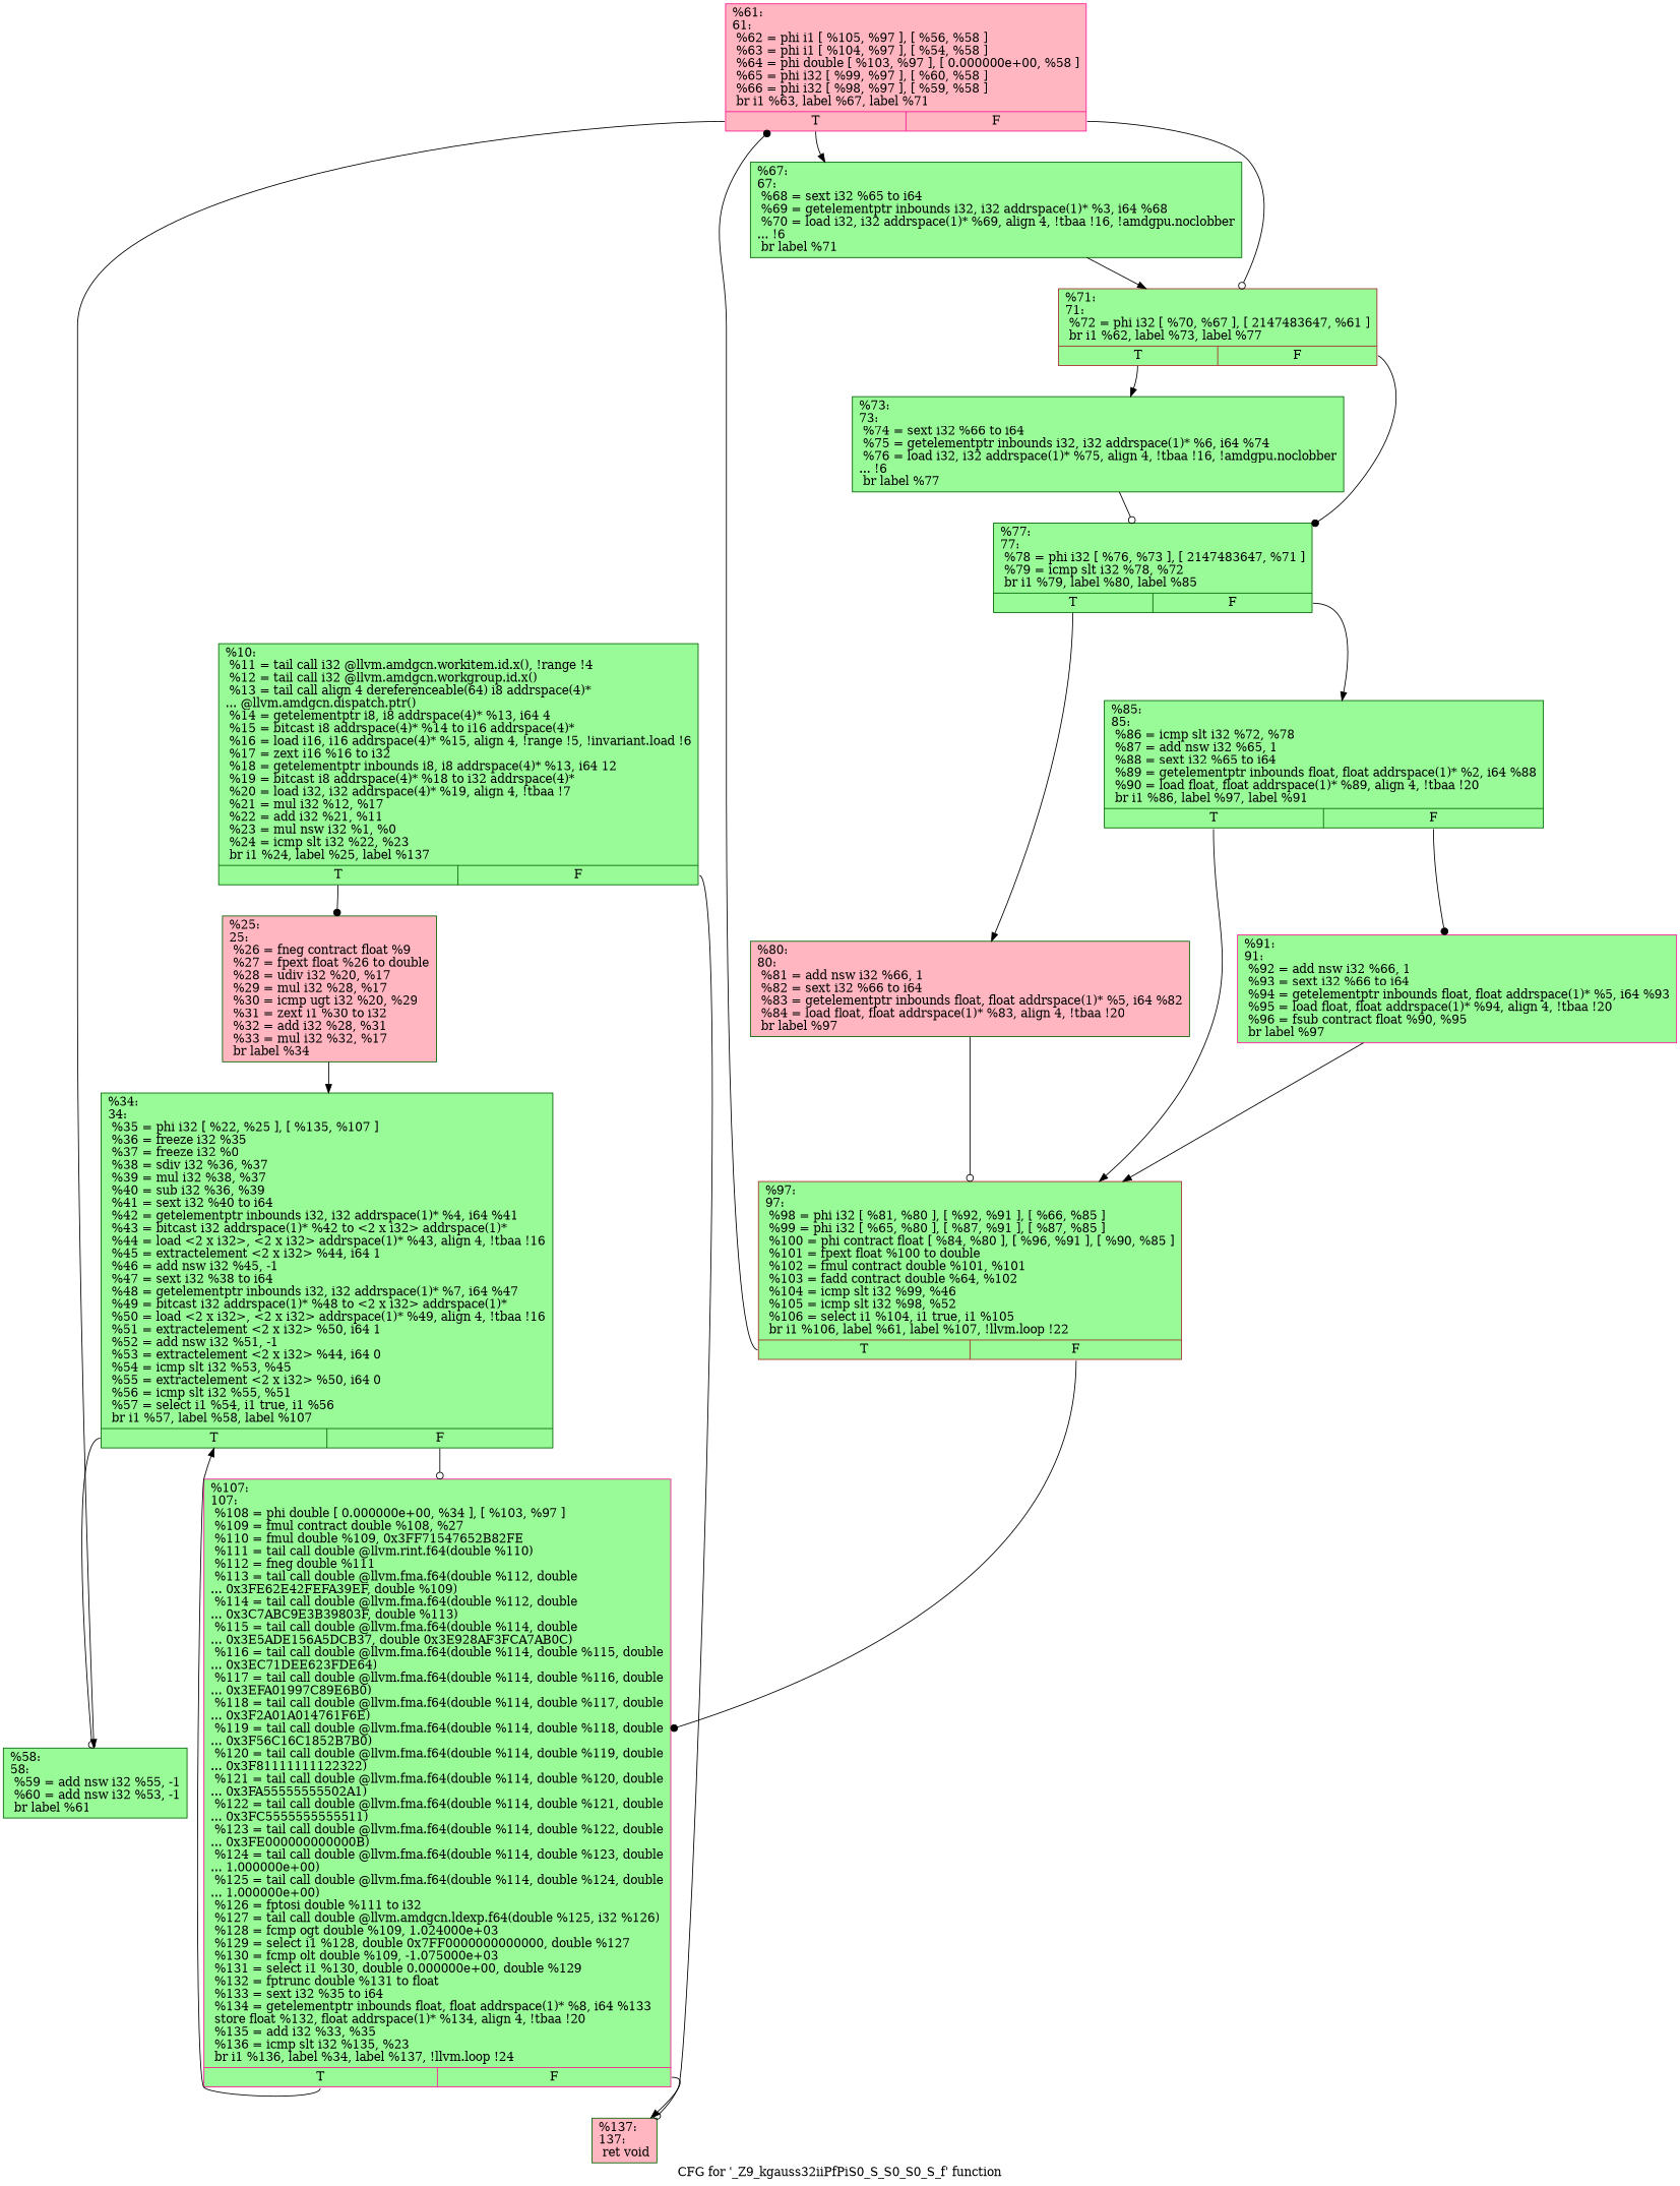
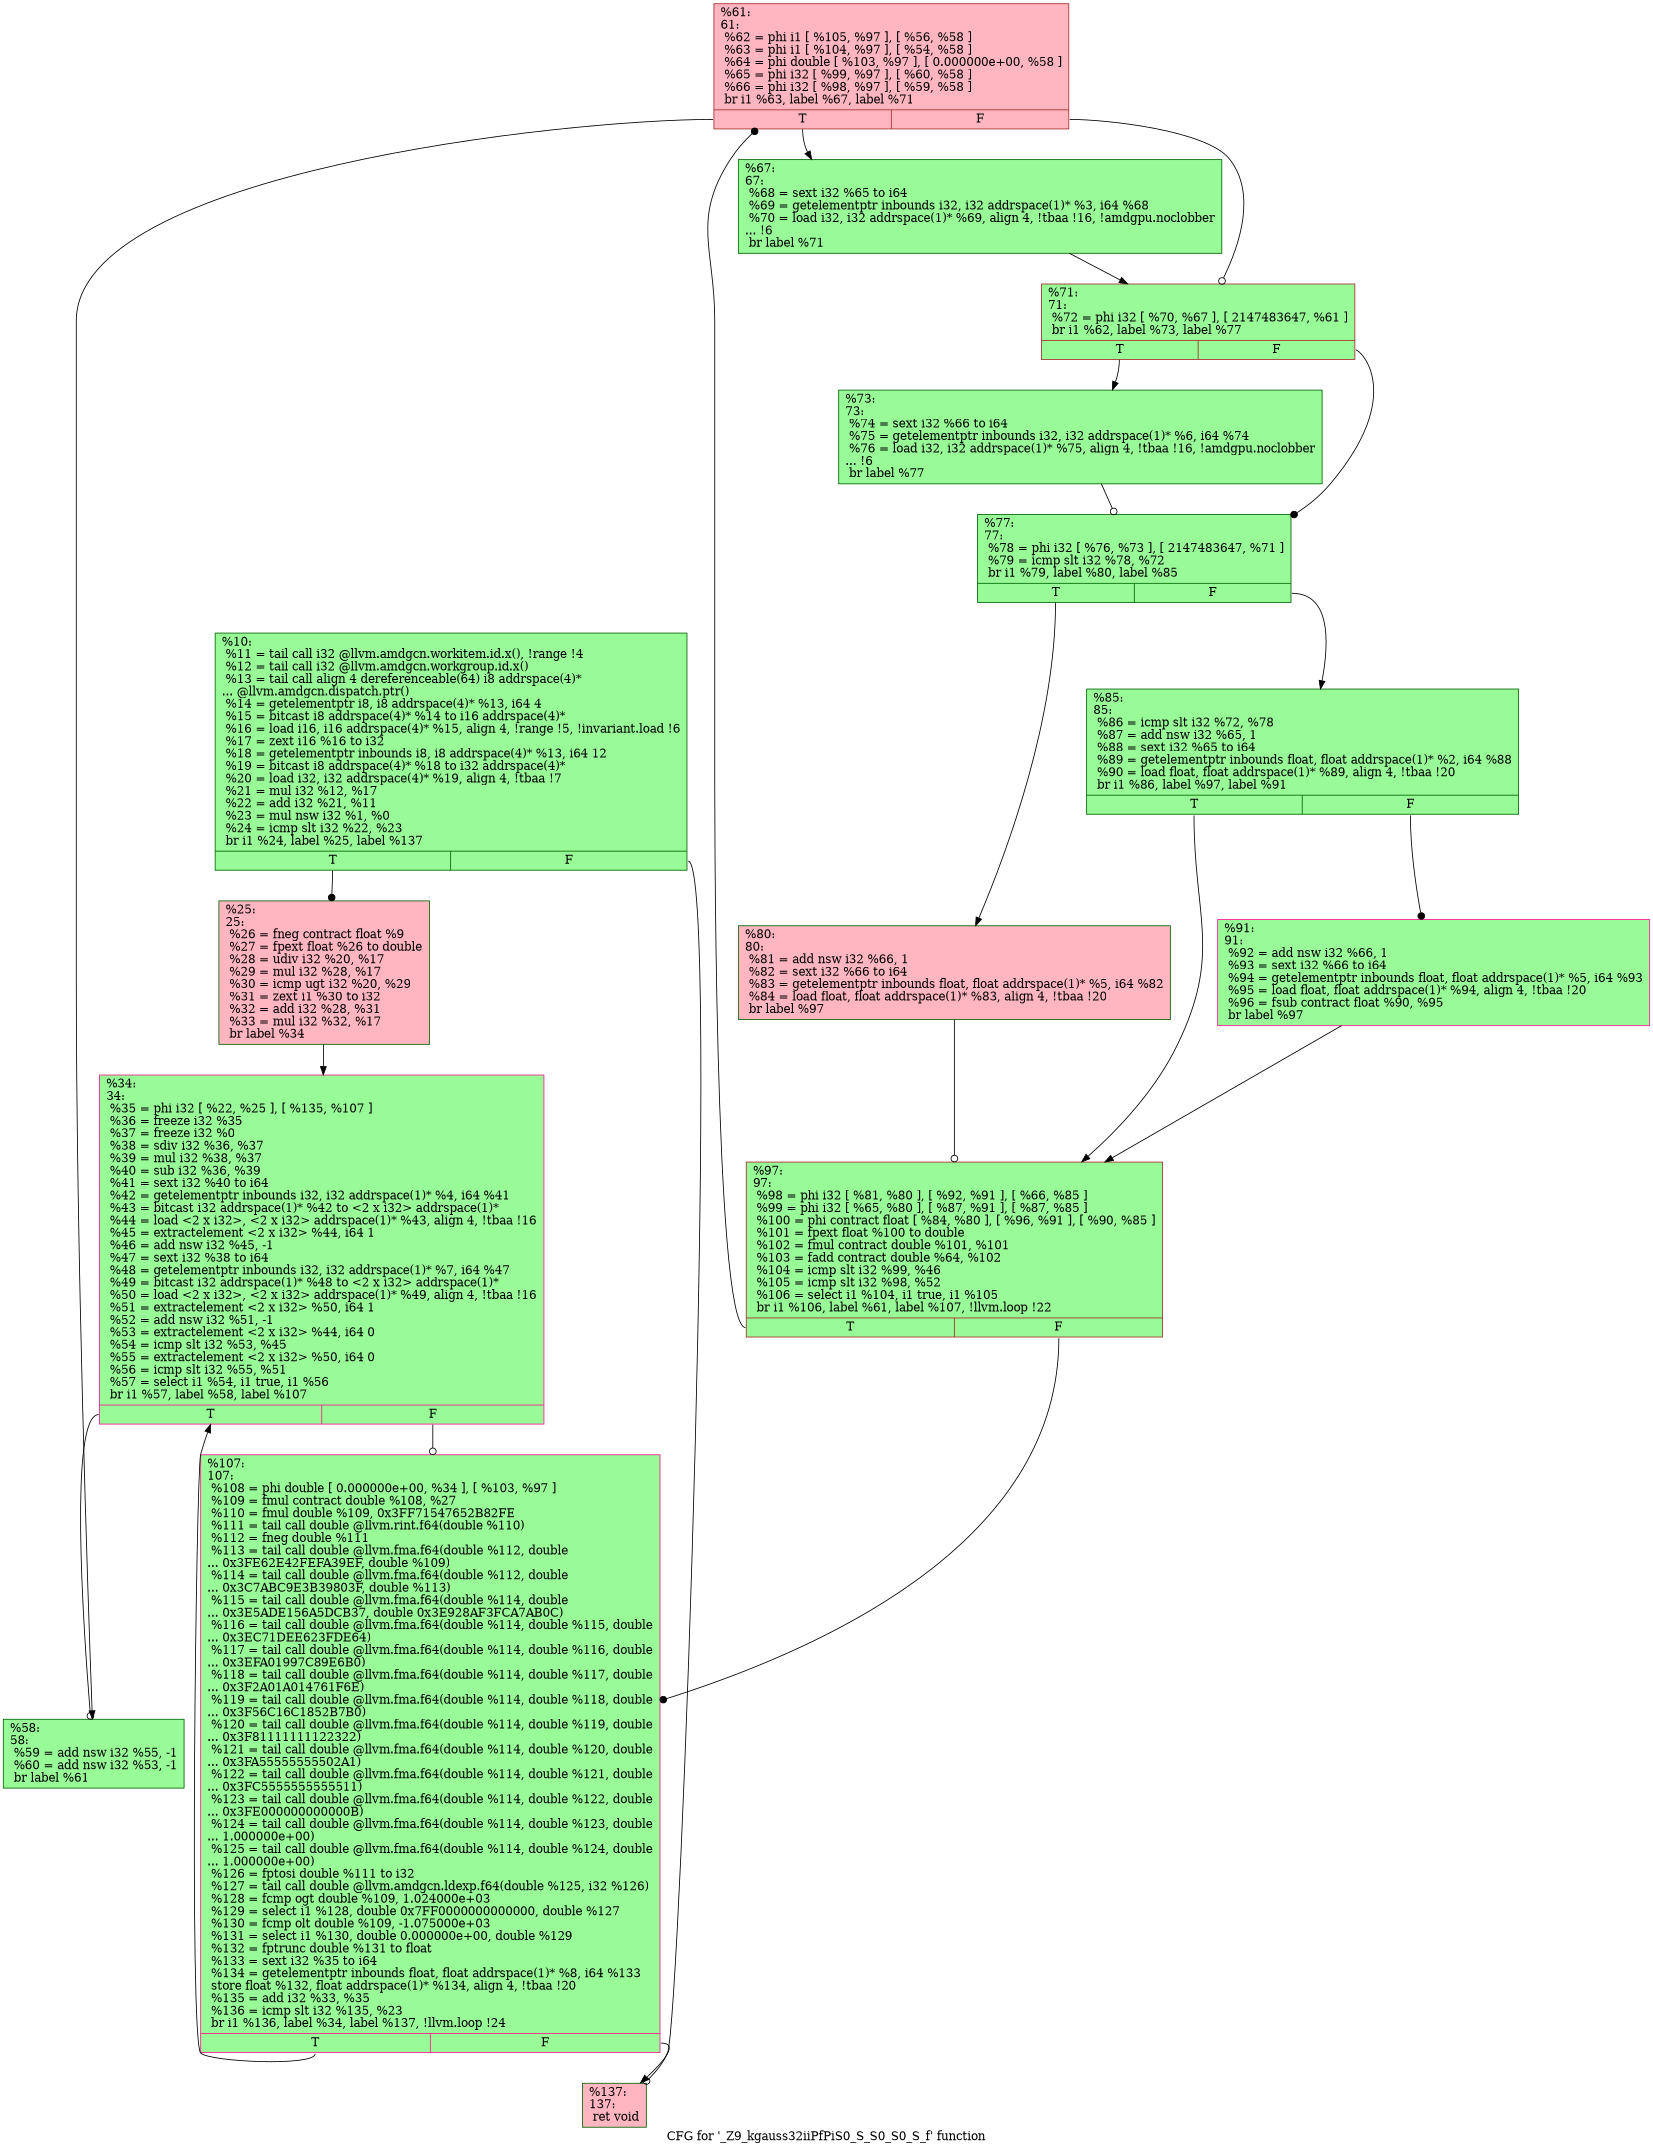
  digraph {
    label="CFG for '_Z9_kgauss32iiPfPiS0_S_S0_S0_S_f' function"
    node [color=darkgreen fillcolor=palegreen shape=record style=filled]
    edge [arrowhead=normal tailport=s0]
    n1 [label="{%10:\l  %11 = tail call i32 @llvm.amdgcn.workitem.id.x(), !range !4\l  %12 = tail call i32 @llvm.amdgcn.workgroup.id.x()\l  %13 = tail call align 4 dereferenceable(64) i8 addrspace(4)*\l... @llvm.amdgcn.dispatch.ptr()\l  %14 = getelementptr i8, i8 addrspace(4)* %13, i64 4\l  %15 = bitcast i8 addrspace(4)* %14 to i16 addrspace(4)*\l  %16 = load i16, i16 addrspace(4)* %15, align 4, !range !5, !invariant.load !6\l  %17 = zext i16 %16 to i32\l  %18 = getelementptr inbounds i8, i8 addrspace(4)* %13, i64 12\l  %19 = bitcast i8 addrspace(4)* %18 to i32 addrspace(4)*\l  %20 = load i32, i32 addrspace(4)* %19, align 4, !tbaa !7\l  %21 = mul i32 %12, %17\l  %22 = add i32 %21, %11\l  %23 = mul nsw i32 %1, %0\l  %24 = icmp slt i32 %22, %23\l  br i1 %24, label %25, label %137\l|{<s0>T|<s1>F}}"]
    n2 [fillcolor=lightpink label="{%25:\l25:                                               \l  %26 = fneg contract float %9\l  %27 = fpext float %26 to double\l  %28 = udiv i32 %20, %17\l  %29 = mul i32 %28, %17\l  %30 = icmp ugt i32 %20, %29\l  %31 = zext i1 %30 to i32\l  %32 = add i32 %28, %31\l  %33 = mul i32 %32, %17\l  br label %34\l}"]
    n3 [fillcolor=lightpink label="{%137:\l137:                                              \l  ret void\l}"]
-   n4 [label="{%34:\l34:                                               \l  %35 = phi i32 [ %22, %25 ], [ %135, %107 ]\l  %36 = freeze i32 %35\l  %37 = freeze i32 %0\l  %38 = sdiv i32 %36, %37\l  %39 = mul i32 %38, %37\l  %40 = sub i32 %36, %39\l  %41 = sext i32 %40 to i64\l  %42 = getelementptr inbounds i32, i32 addrspace(1)* %4, i64 %41\l  %43 = bitcast i32 addrspace(1)* %42 to \<2 x i32\> addrspace(1)*\l  %44 = load \<2 x i32\>, \<2 x i32\> addrspace(1)* %43, align 4, !tbaa !16\l  %45 = extractelement \<2 x i32\> %44, i64 1\l  %46 = add nsw i32 %45, -1\l  %47 = sext i32 %38 to i64\l  %48 = getelementptr inbounds i32, i32 addrspace(1)* %7, i64 %47\l  %49 = bitcast i32 addrspace(1)* %48 to \<2 x i32\> addrspace(1)*\l  %50 = load \<2 x i32\>, \<2 x i32\> addrspace(1)* %49, align 4, !tbaa !16\l  %51 = extractelement \<2 x i32\> %50, i64 1\l  %52 = add nsw i32 %51, -1\l  %53 = extractelement \<2 x i32\> %44, i64 0\l  %54 = icmp slt i32 %53, %45\l  %55 = extractelement \<2 x i32\> %50, i64 0\l  %56 = icmp slt i32 %55, %51\l  %57 = select i1 %54, i1 true, i1 %56\l  br i1 %57, label %58, label %107\l|{<s0>T|<s1>F}}"]
+   n4 [color=deeppink label="{%34:\l34:                                               \l  %35 = phi i32 [ %22, %25 ], [ %135, %107 ]\l  %36 = freeze i32 %35\l  %37 = freeze i32 %0\l  %38 = sdiv i32 %36, %37\l  %39 = mul i32 %38, %37\l  %40 = sub i32 %36, %39\l  %41 = sext i32 %40 to i64\l  %42 = getelementptr inbounds i32, i32 addrspace(1)* %4, i64 %41\l  %43 = bitcast i32 addrspace(1)* %42 to \<2 x i32\> addrspace(1)*\l  %44 = load \<2 x i32\>, \<2 x i32\> addrspace(1)* %43, align 4, !tbaa !16\l  %45 = extractelement \<2 x i32\> %44, i64 1\l  %46 = add nsw i32 %45, -1\l  %47 = sext i32 %38 to i64\l  %48 = getelementptr inbounds i32, i32 addrspace(1)* %7, i64 %47\l  %49 = bitcast i32 addrspace(1)* %48 to \<2 x i32\> addrspace(1)*\l  %50 = load \<2 x i32\>, \<2 x i32\> addrspace(1)* %49, align 4, !tbaa !16\l  %51 = extractelement \<2 x i32\> %50, i64 1\l  %52 = add nsw i32 %51, -1\l  %53 = extractelement \<2 x i32\> %44, i64 0\l  %54 = icmp slt i32 %53, %45\l  %55 = extractelement \<2 x i32\> %50, i64 0\l  %56 = icmp slt i32 %55, %51\l  %57 = select i1 %54, i1 true, i1 %56\l  br i1 %57, label %58, label %107\l|{<s0>T|<s1>F}}"]
    n5 [label="{%58:\l58:                                               \l  %59 = add nsw i32 %55, -1\l  %60 = add nsw i32 %53, -1\l  br label %61\l}"]
    n6 [color=deeppink label="{%107:\l107:                                              \l  %108 = phi double [ 0.000000e+00, %34 ], [ %103, %97 ]\l  %109 = fmul contract double %108, %27\l  %110 = fmul double %109, 0x3FF71547652B82FE\l  %111 = tail call double @llvm.rint.f64(double %110)\l  %112 = fneg double %111\l  %113 = tail call double @llvm.fma.f64(double %112, double\l... 0x3FE62E42FEFA39EF, double %109)\l  %114 = tail call double @llvm.fma.f64(double %112, double\l... 0x3C7ABC9E3B39803F, double %113)\l  %115 = tail call double @llvm.fma.f64(double %114, double\l... 0x3E5ADE156A5DCB37, double 0x3E928AF3FCA7AB0C)\l  %116 = tail call double @llvm.fma.f64(double %114, double %115, double\l... 0x3EC71DEE623FDE64)\l  %117 = tail call double @llvm.fma.f64(double %114, double %116, double\l... 0x3EFA01997C89E6B0)\l  %118 = tail call double @llvm.fma.f64(double %114, double %117, double\l... 0x3F2A01A014761F6E)\l  %119 = tail call double @llvm.fma.f64(double %114, double %118, double\l... 0x3F56C16C1852B7B0)\l  %120 = tail call double @llvm.fma.f64(double %114, double %119, double\l... 0x3F81111111122322)\l  %121 = tail call double @llvm.fma.f64(double %114, double %120, double\l... 0x3FA55555555502A1)\l  %122 = tail call double @llvm.fma.f64(double %114, double %121, double\l... 0x3FC5555555555511)\l  %123 = tail call double @llvm.fma.f64(double %114, double %122, double\l... 0x3FE000000000000B)\l  %124 = tail call double @llvm.fma.f64(double %114, double %123, double\l... 1.000000e+00)\l  %125 = tail call double @llvm.fma.f64(double %114, double %124, double\l... 1.000000e+00)\l  %126 = fptosi double %111 to i32\l  %127 = tail call double @llvm.amdgcn.ldexp.f64(double %125, i32 %126)\l  %128 = fcmp ogt double %109, 1.024000e+03\l  %129 = select i1 %128, double 0x7FF0000000000000, double %127\l  %130 = fcmp olt double %109, -1.075000e+03\l  %131 = select i1 %130, double 0.000000e+00, double %129\l  %132 = fptrunc double %131 to float\l  %133 = sext i32 %35 to i64\l  %134 = getelementptr inbounds float, float addrspace(1)* %8, i64 %133\l  store float %132, float addrspace(1)* %134, align 4, !tbaa !20\l  %135 = add i32 %33, %35\l  %136 = icmp slt i32 %135, %23\l  br i1 %136, label %34, label %137, !llvm.loop !24\l|{<s0>T|<s1>F}}"]
-   n7 [color=deeppink fillcolor=lightpink label="{%61:\l61:                                               \l  %62 = phi i1 [ %105, %97 ], [ %56, %58 ]\l  %63 = phi i1 [ %104, %97 ], [ %54, %58 ]\l  %64 = phi double [ %103, %97 ], [ 0.000000e+00, %58 ]\l  %65 = phi i32 [ %99, %97 ], [ %60, %58 ]\l  %66 = phi i32 [ %98, %97 ], [ %59, %58 ]\l  br i1 %63, label %67, label %71\l|{<s0>T|<s1>F}}"]
+   n7 [color=brown fillcolor=lightpink label="{%61:\l61:                                               \l  %62 = phi i1 [ %105, %97 ], [ %56, %58 ]\l  %63 = phi i1 [ %104, %97 ], [ %54, %58 ]\l  %64 = phi double [ %103, %97 ], [ 0.000000e+00, %58 ]\l  %65 = phi i32 [ %99, %97 ], [ %60, %58 ]\l  %66 = phi i32 [ %98, %97 ], [ %59, %58 ]\l  br i1 %63, label %67, label %71\l|{<s0>T|<s1>F}}"]
    n8 [label="{%67:\l67:                                               \l  %68 = sext i32 %65 to i64\l  %69 = getelementptr inbounds i32, i32 addrspace(1)* %3, i64 %68\l  %70 = load i32, i32 addrspace(1)* %69, align 4, !tbaa !16, !amdgpu.noclobber\l... !6\l  br label %71\l}"]
    n9 [color=brown label="{%71:\l71:                                               \l  %72 = phi i32 [ %70, %67 ], [ 2147483647, %61 ]\l  br i1 %62, label %73, label %77\l|{<s0>T|<s1>F}}"]
    n10 [label="{%73:\l73:                                               \l  %74 = sext i32 %66 to i64\l  %75 = getelementptr inbounds i32, i32 addrspace(1)* %6, i64 %74\l  %76 = load i32, i32 addrspace(1)* %75, align 4, !tbaa !16, !amdgpu.noclobber\l... !6\l  br label %77\l}"]
    n11 [label="{%77:\l77:                                               \l  %78 = phi i32 [ %76, %73 ], [ 2147483647, %71 ]\l  %79 = icmp slt i32 %78, %72\l  br i1 %79, label %80, label %85\l|{<s0>T|<s1>F}}"]
    n12 [fillcolor=lightpink label="{%80:\l80:                                               \l  %81 = add nsw i32 %66, 1\l  %82 = sext i32 %66 to i64\l  %83 = getelementptr inbounds float, float addrspace(1)* %5, i64 %82\l  %84 = load float, float addrspace(1)* %83, align 4, !tbaa !20\l  br label %97\l}"]
    n13 [label="{%85:\l85:                                               \l  %86 = icmp slt i32 %72, %78\l  %87 = add nsw i32 %65, 1\l  %88 = sext i32 %65 to i64\l  %89 = getelementptr inbounds float, float addrspace(1)* %2, i64 %88\l  %90 = load float, float addrspace(1)* %89, align 4, !tbaa !20\l  br i1 %86, label %97, label %91\l|{<s0>T|<s1>F}}"]
    n14 [color=brown label="{%97:\l97:                                               \l  %98 = phi i32 [ %81, %80 ], [ %92, %91 ], [ %66, %85 ]\l  %99 = phi i32 [ %65, %80 ], [ %87, %91 ], [ %87, %85 ]\l  %100 = phi contract float [ %84, %80 ], [ %96, %91 ], [ %90, %85 ]\l  %101 = fpext float %100 to double\l  %102 = fmul contract double %101, %101\l  %103 = fadd contract double %64, %102\l  %104 = icmp slt i32 %99, %46\l  %105 = icmp slt i32 %98, %52\l  %106 = select i1 %104, i1 true, i1 %105\l  br i1 %106, label %61, label %107, !llvm.loop !22\l|{<s0>T|<s1>F}}"]
    n15 [color=deeppink label="{%91:\l91:                                               \l  %92 = add nsw i32 %66, 1\l  %93 = sext i32 %66 to i64\l  %94 = getelementptr inbounds float, float addrspace(1)* %5, i64 %93\l  %95 = load float, float addrspace(1)* %94, align 4, !tbaa !20\l  %96 = fsub contract float %90, %95\l  br label %97\l}"]
    n1 -> n2 [arrowhead=dot]
    n1 -> n3 [arrowhead=odot tailport=s1]
    n2 -> n4
    n4 -> n5 [arrowhead=odot]
    n4 -> n6 [arrowhead=odot tailport=s1]
    n6 -> n3 [tailport=s1]
    n6 -> n4
    n7 -> n5
    n7 -> n8
    n7 -> n9 [arrowhead=odot tailport=s1]
    n8 -> n9
    n9 -> n10
    n9 -> n11 [arrowhead=dot tailport=s1]
    n10 -> n11 [arrowhead=odot]
    n11 -> n12
    n11 -> n13 [tailport=s1]
    n12 -> n14 [arrowhead=odot]
    n13 -> n14
    n13 -> n15 [arrowhead=dot tailport=s1]
    n14 -> n6 [arrowhead=dot tailport=s1]
    n14 -> n7 [arrowhead=dot]
    n15 -> n14
  }
